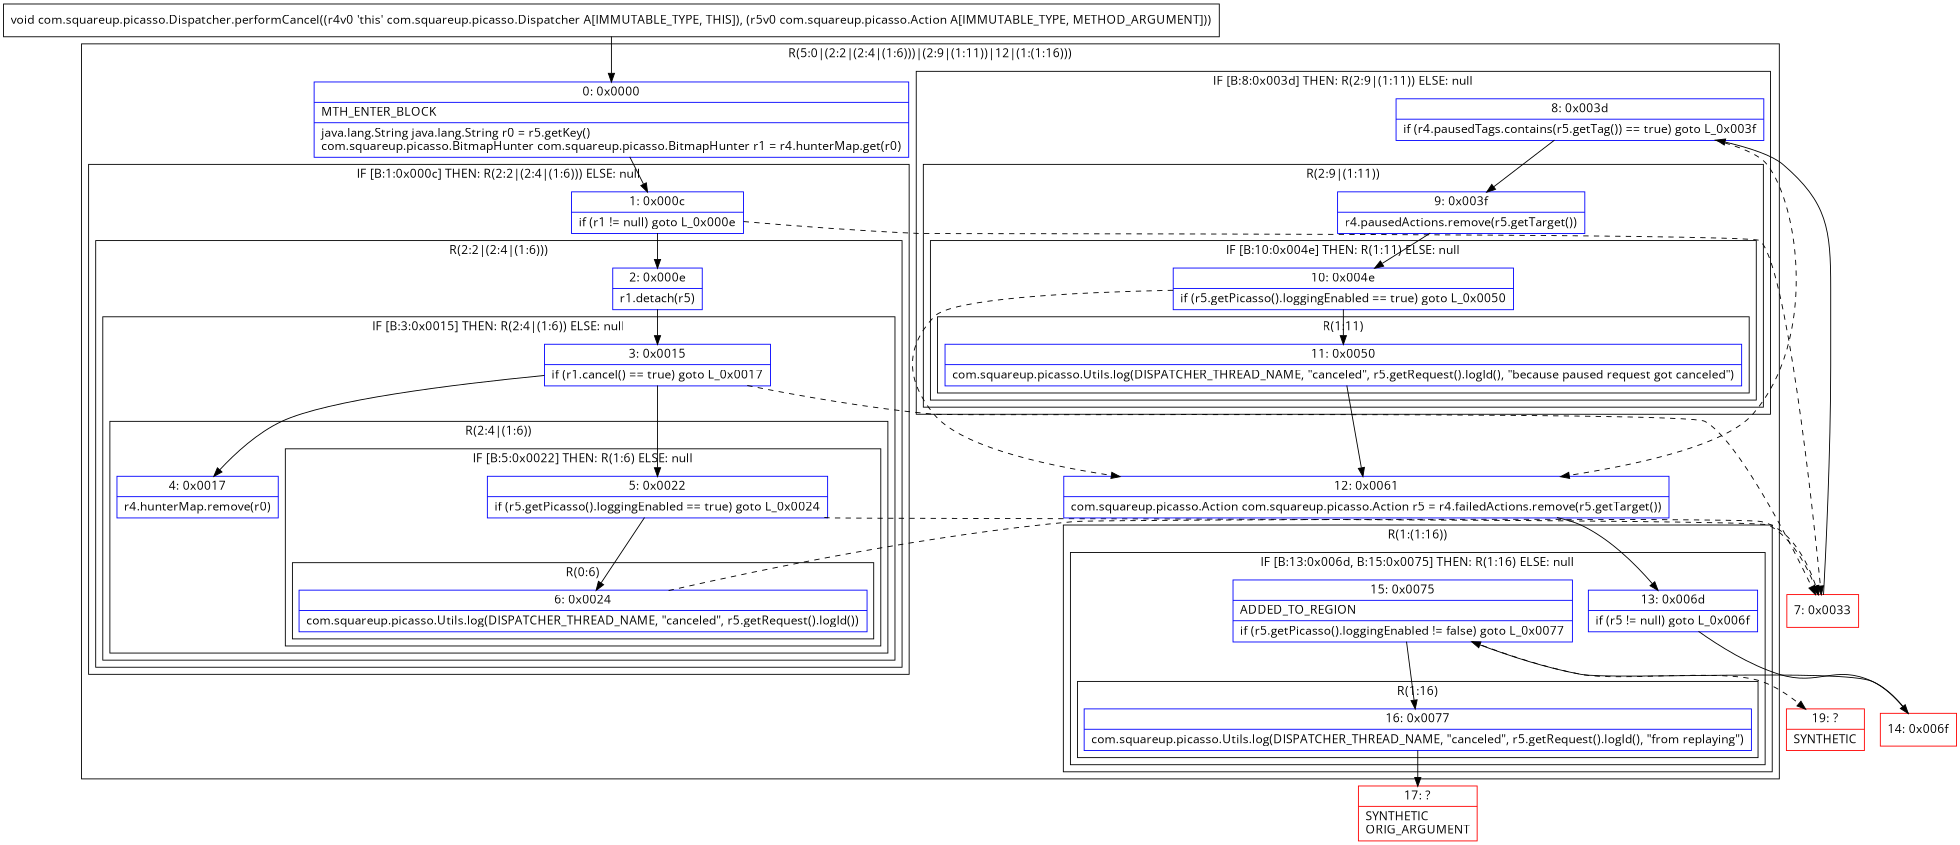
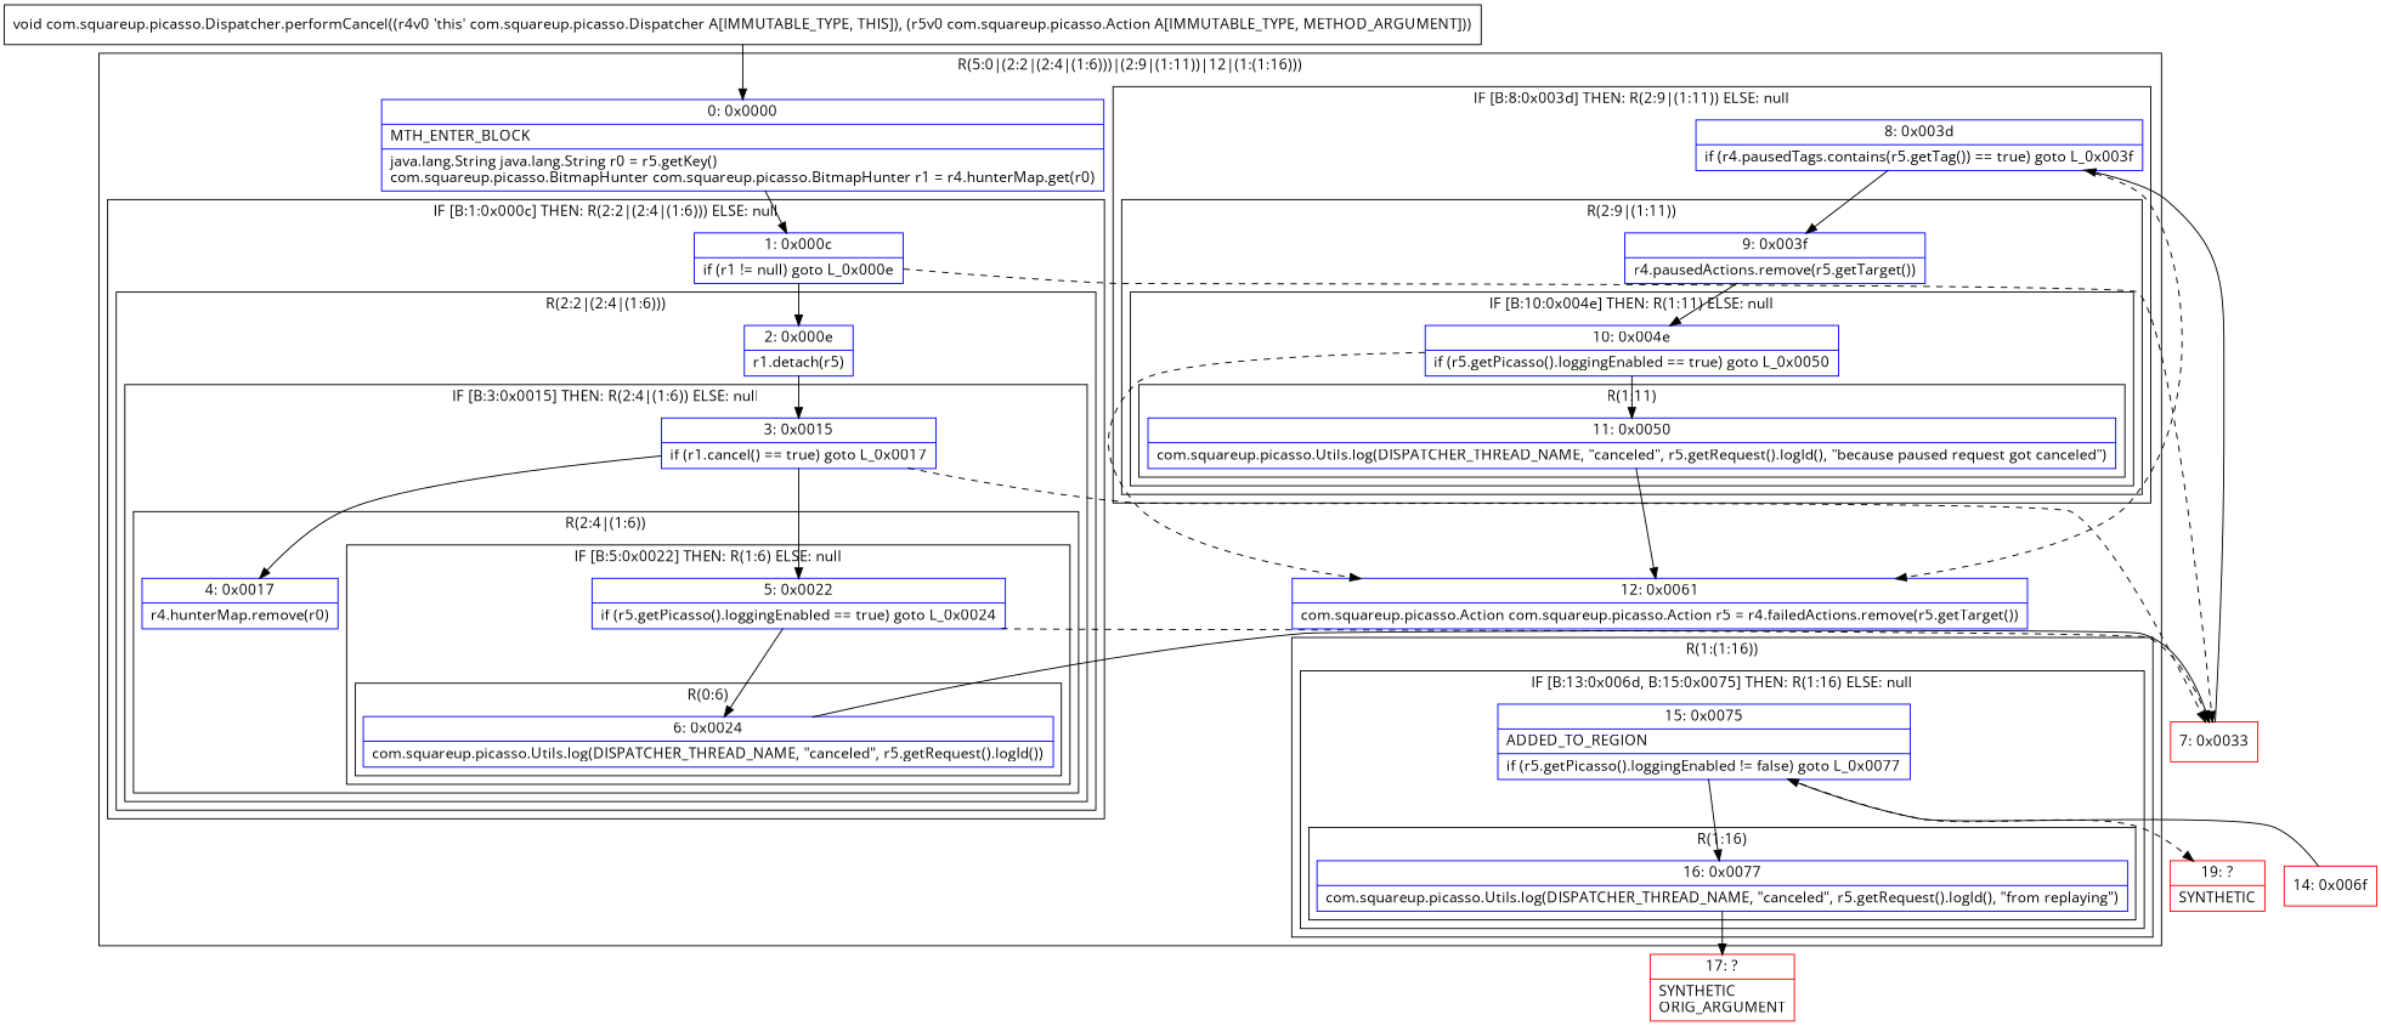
  digraph {
    fontname="Open Sans"
    node [color=blue fontname="Open Sans" shape=record]
    edge [fontname="Open Sans"]
    n1 [label="{6\:\ 0x0024|com.squareup.picasso.Utils.log(DISPATCHER_THREAD_NAME, \"canceled\", r5.getRequest().logId())\l}"]
    n2 [label="{5\:\ 0x0022|if (r5.getPicasso().loggingEnabled == true) goto L_0x0024\l}"]
    n3 [label="{4\:\ 0x0017|r4.hunterMap.remove(r0)\l}"]
    n4 [label="{3\:\ 0x0015|if (r1.cancel() == true) goto L_0x0017\l}"]
    n5 [label="{2\:\ 0x000e|r1.detach(r5)\l}"]
    n6 [label="{1\:\ 0x000c|if (r1 != null) goto L_0x000e\l}"]
    n7 [label="{11\:\ 0x0050|com.squareup.picasso.Utils.log(DISPATCHER_THREAD_NAME, \"canceled\", r5.getRequest().logId(), \"because paused request got canceled\")\l}"]
    n8 [label="{10\:\ 0x004e|if (r5.getPicasso().loggingEnabled == true) goto L_0x0050\l}"]
    n9 [label="{9\:\ 0x003f|r4.pausedActions.remove(r5.getTarget())\l}"]
    n10 [label="{8\:\ 0x003d|if (r4.pausedTags.contains(r5.getTag()) == true) goto L_0x003f\l}"]
    n11 [label="{16\:\ 0x0077|com.squareup.picasso.Utils.log(DISPATCHER_THREAD_NAME, \"canceled\", r5.getRequest().logId(), \"from replaying\")\l}"]
-   n12 [label="{13\:\ 0x006d|if (r5 != null) goto L_0x006f\l}"]
    n13 [label="{15\:\ 0x0075|ADDED_TO_REGION\l|if (r5.getPicasso().loggingEnabled != false) goto L_0x0077\l}"]
    n14 [label="{0\:\ 0x0000|MTH_ENTER_BLOCK\l|java.lang.String java.lang.String r0 = r5.getKey()\lcom.squareup.picasso.BitmapHunter com.squareup.picasso.BitmapHunter r1 = r4.hunterMap.get(r0)\l}"]
    n15 [label="{12\:\ 0x0061|com.squareup.picasso.Action com.squareup.picasso.Action r5 = r4.failedActions.remove(r5.getTarget())\l}"]
    n16 [color=red label="{7\:\ 0x0033}"]
    n17 [color=red label="{17\:\ ?|SYNTHETIC\lORIG_ARGUMENT\l}"]
    n18 [color=red label="{14\:\ 0x006f}"]
    n19 [color=red label="{19\:\ ?|SYNTHETIC\l}"]
    n20 [label="{void com.squareup.picasso.Dispatcher.performCancel((r4v0 'this' com.squareup.picasso.Dispatcher A[IMMUTABLE_TYPE, THIS]), (r5v0 com.squareup.picasso.Action A[IMMUTABLE_TYPE, METHOD_ARGUMENT])) }" color=""]
    subgraph cluster_1 {
      label="R(5:0|(2:2|(2:4|(1:6)))|(2:9|(1:11))|12|(1:(1:16)))"
      n14
      n15
      subgraph cluster_2 {
        label="IF [B:1:0x000c] THEN: R(2:2|(2:4|(1:6))) ELSE: null"
        n6
        subgraph cluster_3 {
          label="R(2:2|(2:4|(1:6)))"
          n5
          subgraph cluster_4 {
            label="IF [B:3:0x0015] THEN: R(2:4|(1:6)) ELSE: null"
            n4
            subgraph cluster_5 {
              label="R(2:4|(1:6))"
              n3
              subgraph cluster_6 {
                label="IF [B:5:0x0022] THEN: R(1:6) ELSE: null"
                n2
                subgraph cluster_7 {
                  label="R(0:6)"
                  n1
                }
              }
            }
          }
        }
      }
      subgraph cluster_8 {
        label="IF [B:8:0x003d] THEN: R(2:9|(1:11)) ELSE: null"
        n10
        subgraph cluster_9 {
          label="R(2:9|(1:11))"
          n9
          subgraph cluster_10 {
            label="IF [B:10:0x004e] THEN: R(1:11) ELSE: null"
            n8
            subgraph cluster_11 {
              label="R(1:11)"
              n7
            }
          }
        }
      }
      subgraph cluster_12 {
        label="R(1:(1:16))"
        subgraph cluster_13 {
          label="IF [B:13:0x006d, B:15:0x0075] THEN: R(1:16) ELSE: null"
-         n12
          n13
          subgraph cluster_14 {
            label="R(1:16)"
            n11
          }
        }
      }
    }
-   n1 -> n16 [style=dashed]
+   n1 -> n16
    n2 -> n1
    n2 -> n16 [style=dashed]
    n4 -> n2
    n4 -> n3
    n4 -> n16 [style=dashed]
    n5 -> n4
    n6 -> n5
    n6 -> n16 [style=dashed]
    n7 -> n15
    n8 -> n7
    n8 -> n15 [style=dashed]
    n9 -> n8
    n10 -> n9
    n10 -> n15 [style=dashed]
    n11 -> n17
-   n12 -> n18
    n13 -> n11
    n13 -> n19 [style=dashed]
    n14 -> n6
-   n15 -> n12
    n16 -> n10
    n18 -> n13
    n20 -> n14
  }
